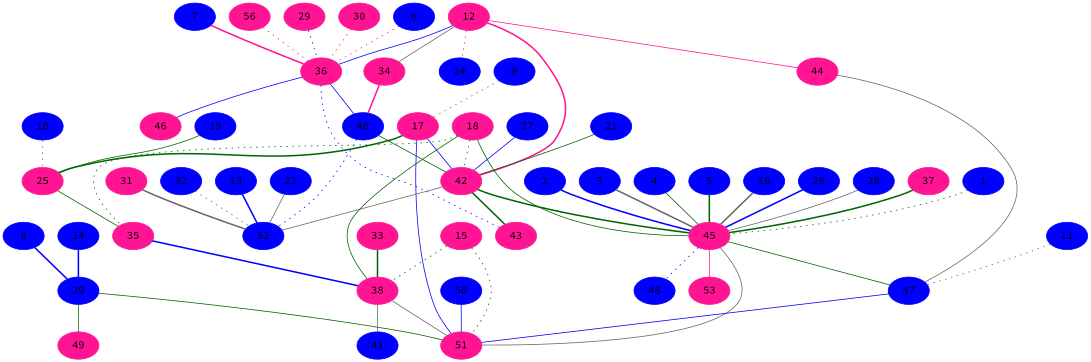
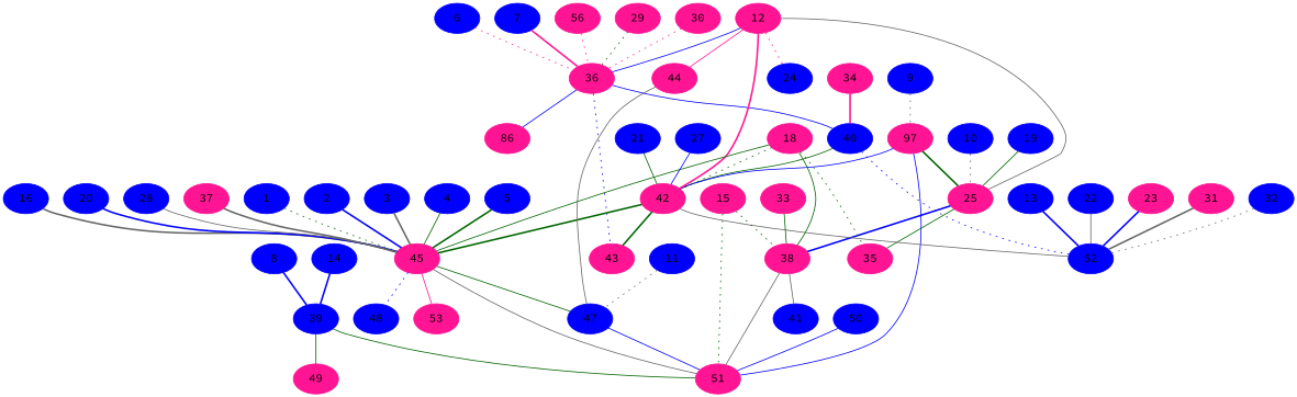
  graph {
    fontname="Source Code Pro"
    node [color=blue fontname="Source Code Pro" style=filled]
    edge [color=darkgreen fontname="Source Code Pro" style=solid weight=1.0]
    45 [color=deeppink]
    1
    47
    51 [color=deeppink]
    48
    53 [color=deeppink]
    2
    3
    4
    5
    36 [color=deeppink]
    6
    40
    43 [color=deeppink]
-   46 [color=deeppink]
+   46 [color=deeppink label=86]
    7
    8
    39
    49 [color=deeppink]
-   17 [color=deeppink]
+   17 [color=deeppink label=97]
    9
    25 [color=deeppink]
    42 [color=deeppink]
    10
    38 [color=deeppink]
    35 [color=deeppink]
    11
    12 [color=deeppink]
    24
    44 [color=deeppink]
    52
    13
    14
    15 [color=deeppink]
    41
    16
    18 [color=deeppink]
    19
    20
    21
    22
+   23 [color=deeppink]
    n43 [color=deeppink label=56]
    27
    28
    29 [color=deeppink]
    30 [color=deeppink]
    31 [color=deeppink]
    32
    33 [color=deeppink]
    34 [color=deeppink]
    37 [color=deeppink]
    50
    45 -- 47
    45 -- 51 [color=gray40]
    45 -- 48 [color=blue style=dotted]
    45 -- 53 [color=deeppink weight=2.0]
    1 -- 45 [style=dotted]
    47 -- 51 [color=blue]
    2 -- 45 [color=blue style=bold]
    3 -- 45 [color=gray40 style=bold]
    4 -- 45
    5 -- 45 [style=bold]
    36 -- 40 [color=blue]
    36 -- 43 [color=blue style=dotted]
    36 -- 46 [color=blue]
    6 -- 36 [color=deeppink style=dotted]
    40 -- 42
    40 -- 52 [color=blue style=dotted]
    7 -- 36 [color=deeppink style=bold]
    8 -- 39 [color=blue style=bold]
    39 -- 51
    39 -- 49
    17 -- 51 [color=blue]
    17 -- 25 [style=bold]
    17 -- 42 [color=blue]
    9 -- 17 [color=gray40 style=dotted]
-   35 -- 38 [color=blue style=bold]
+   25 -- 38 [color=blue style=bold]
    25 -- 35
    42 -- 45 [style=bold]
    42 -- 43 [style=bold]
    42 -- 52 [color=gray40]
    10 -- 25 [color=gray40 style=dotted]
    38 -- 51 [color=gray40]
    38 -- 41 [color=gray40]
    11 -- 47 [color=gray40 style=dotted]
    12 -- 36 [color=blue]
-   12 -- 34 [color=gray40]
+   12 -- 25 [color=gray40]
    12 -- 42 [color=deeppink style=bold]
    12 -- 24 [color=deeppink style=dotted]
    12 -- 44 [color=deeppink]
    44 -- 47 [color=gray40]
    13 -- 52 [color=blue style=bold]
    14 -- 39 [color=blue style=bold]
    15 -- 51 [style=dotted]
    15 -- 38 [style=dotted]
    16 -- 45 [color=gray40 style=bold]
    18 -- 45
    18 -- 42 [style=dotted]
    18 -- 38
    18 -- 35 [style=dotted]
    19 -- 25
    20 -- 45 [color=blue style=bold]
    21 -- 42
    22 -- 52 [color=gray40]
+   23 -- 52 [color=blue style=bold]
    n43 -- 36 [color=deeppink style=dotted]
    27 -- 42 [color=blue]
    28 -- 45 [color=gray40]
-   29 -- 36 [color=blue style=dotted]
+   29 -- 36 [style=dotted]
    30 -- 36 [color=deeppink style=dotted]
    31 -- 52 [color=gray40 style=bold]
    32 -- 52 [color=gray40 style=dotted]
-   33 -- 38 [style=bold]
+   33 -- 38
    34 -- 40 [color=deeppink style=bold]
-   37 -- 45 [style=bold]
+   37 -- 45 [color=gray40 style=bold]
    50 -- 51 [color=blue]
  }
